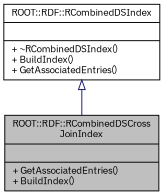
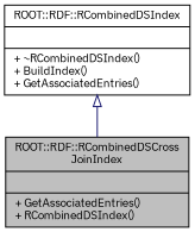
  digraph {
    fontname="IBM Plex Sans"
    node [color=black fontname="IBM Plex Sans" fontsize=10 shape=record]
-   n1 [fillcolor=grey75 fontcolor=black height=0.2 label="{ROOT::RDF::RCombinedDSCross\lJoinIndex\n||+ GetAssociatedEntries()\l+ BuildIndex()\l}" style=filled width=0.4]
+   n1 [fillcolor=grey75 fontcolor=black height=0.2 label="{ROOT::RDF::RCombinedDSCross\lJoinIndex\n||+ GetAssociatedEntries()\l+ RCombinedDSIndex()\l}" style=filled width=0.4]
    n2 [height=0.2 label="{ROOT::RDF::RCombinedDSIndex\n||+ ~RCombinedDSIndex()\l+ BuildIndex()\l+ GetAssociatedEntries()\l}" width=0.4]
    n2 -> n1 [arrowtail=onormal color=midnightblue dir=back fontname="IBM Plex Sans" fontsize=10 labelfontname=Helvetica labelfontsize=10 style=solid]
  }
